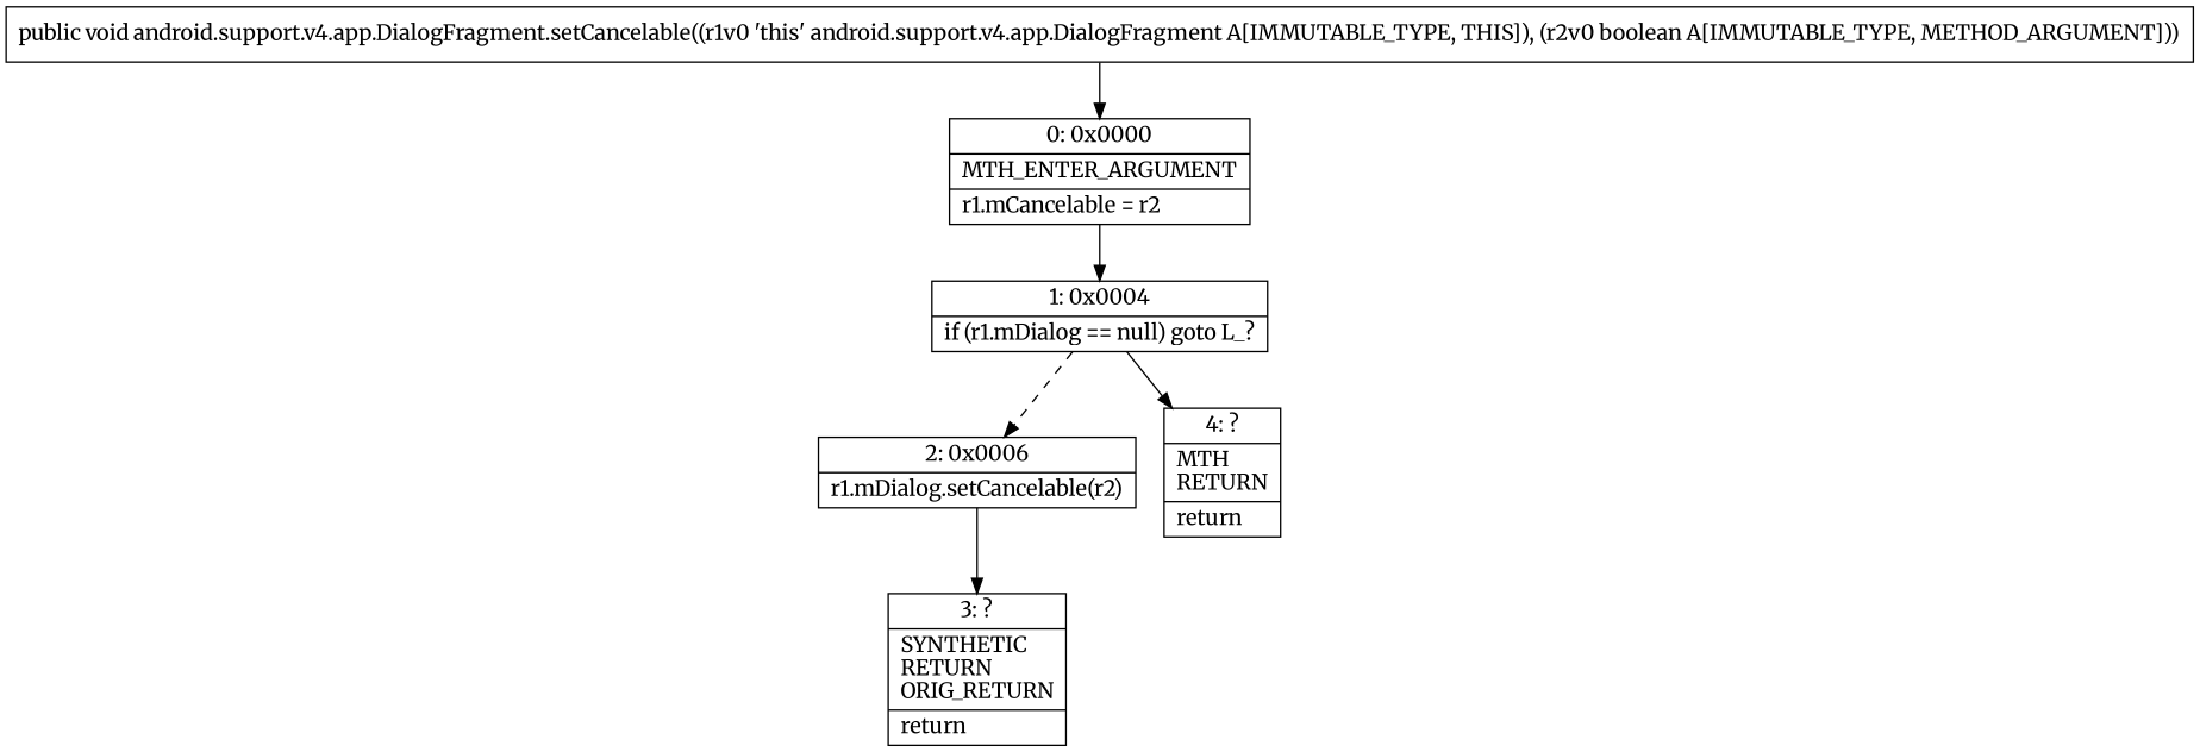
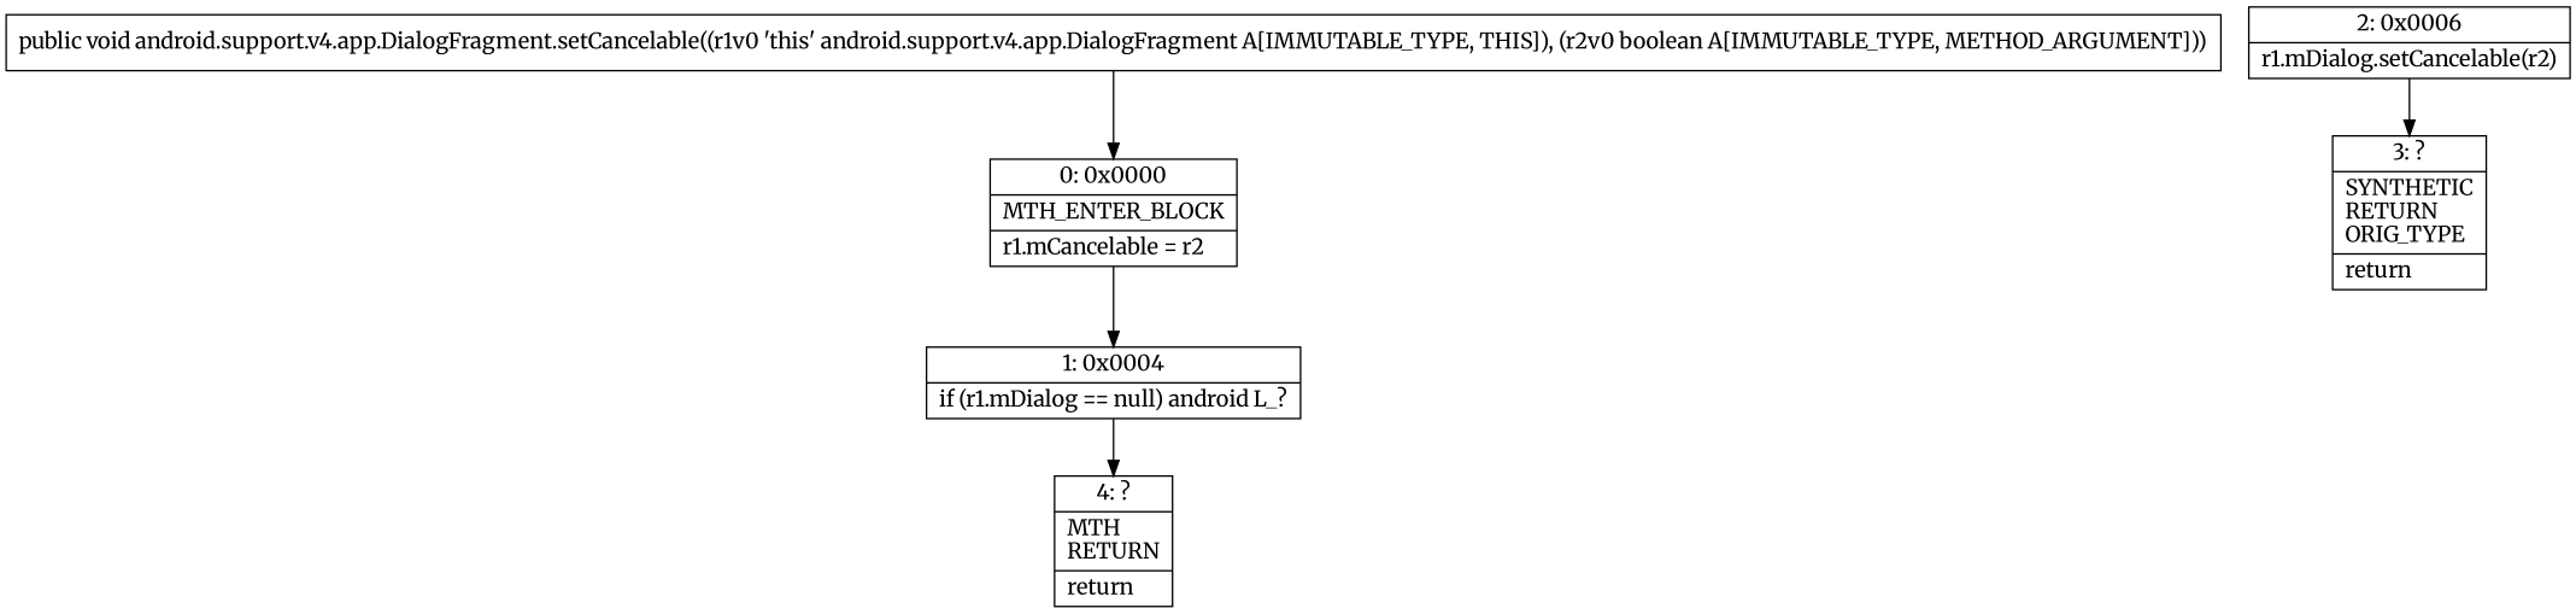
  digraph {
    fontname=Merriweather
    node [fontname=Merriweather shape=record]
    edge [fontname=Merriweather]
-   n1 [label="{0\:\ 0x0000|MTH_ENTER_ARGUMENT\l|r1.mCancelable = r2\l}"]
-   n2 [label="{1\:\ 0x0004|if (r1.mDialog == null) goto L_?\l}"]
+   n1 [label="{0\:\ 0x0000|MTH_ENTER_BLOCK\l|r1.mCancelable = r2\l}"]
+   n2 [label="{1\:\ 0x0004|if (r1.mDialog == null) android L_?\l}"]
    n3 [label="{2\:\ 0x0006|r1.mDialog.setCancelable(r2)\l}"]
    n4 [label="{4\:\ ?|MTH\lRETURN\l|return\l}"]
-   n5 [label="{3\:\ ?|SYNTHETIC\lRETURN\lORIG_RETURN\l|return\l}"]
+   n5 [label="{3\:\ ?|SYNTHETIC\lRETURN\lORIG_TYPE\l|return\l}"]
    n6 [label="{public void android.support.v4.app.DialogFragment.setCancelable((r1v0 'this' android.support.v4.app.DialogFragment A[IMMUTABLE_TYPE, THIS]), (r2v0 boolean A[IMMUTABLE_TYPE, METHOD_ARGUMENT])) }"]
    n1 -> n2
-   n2 -> n3 [style=dashed]
    n2 -> n4
    n3 -> n5
    n6 -> n1
  }
